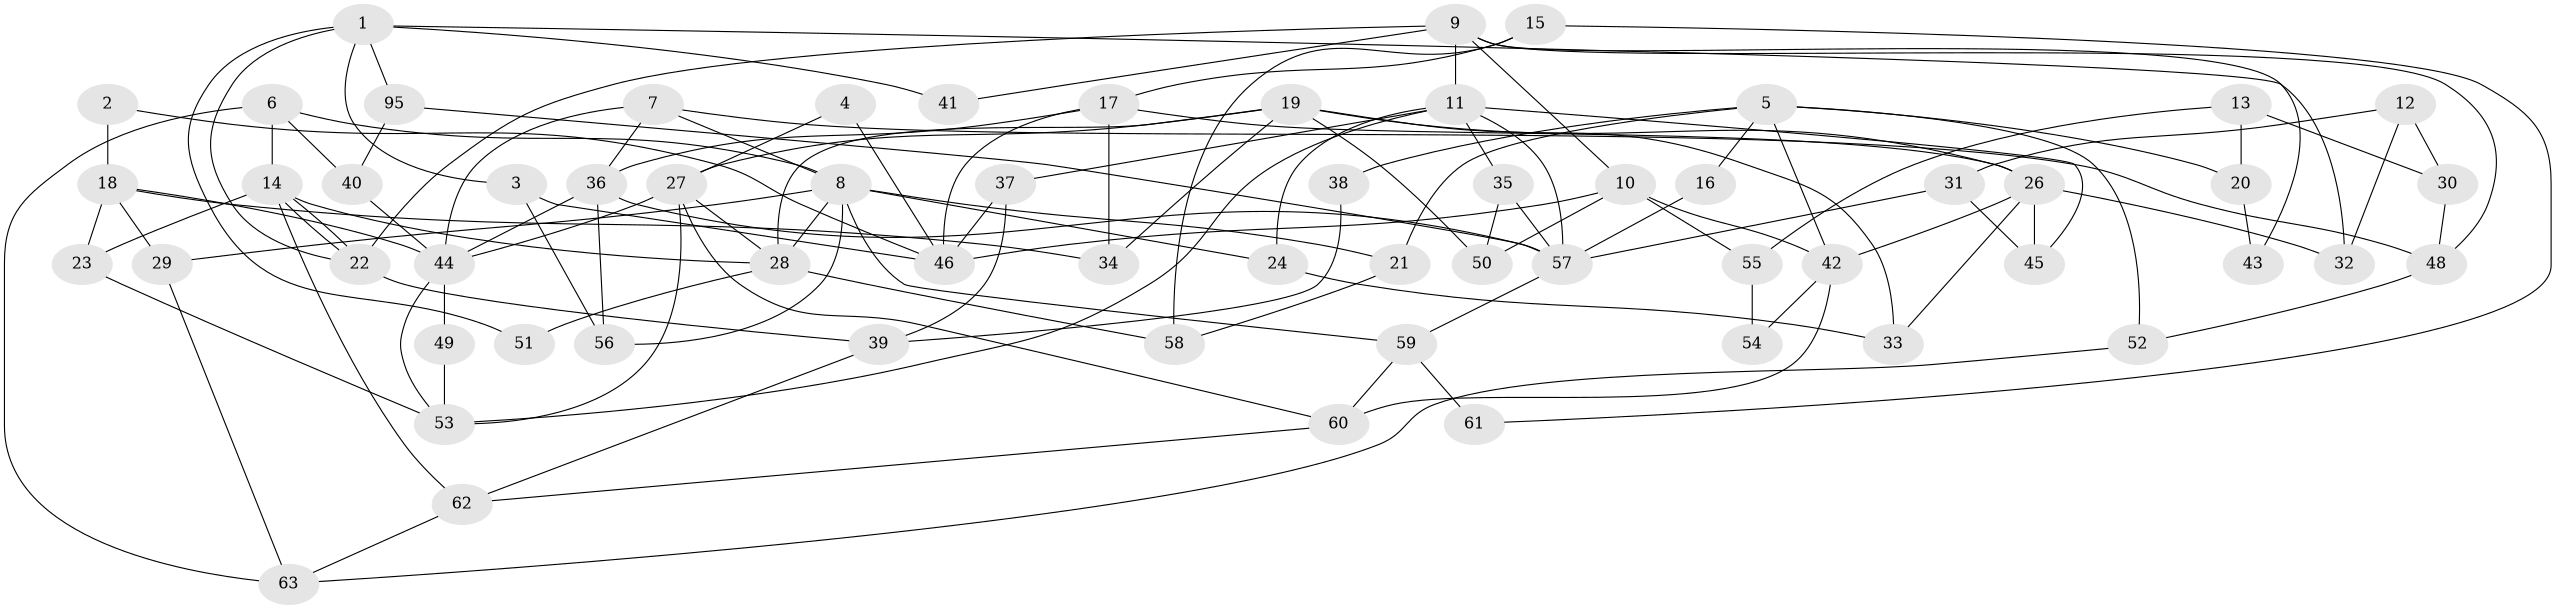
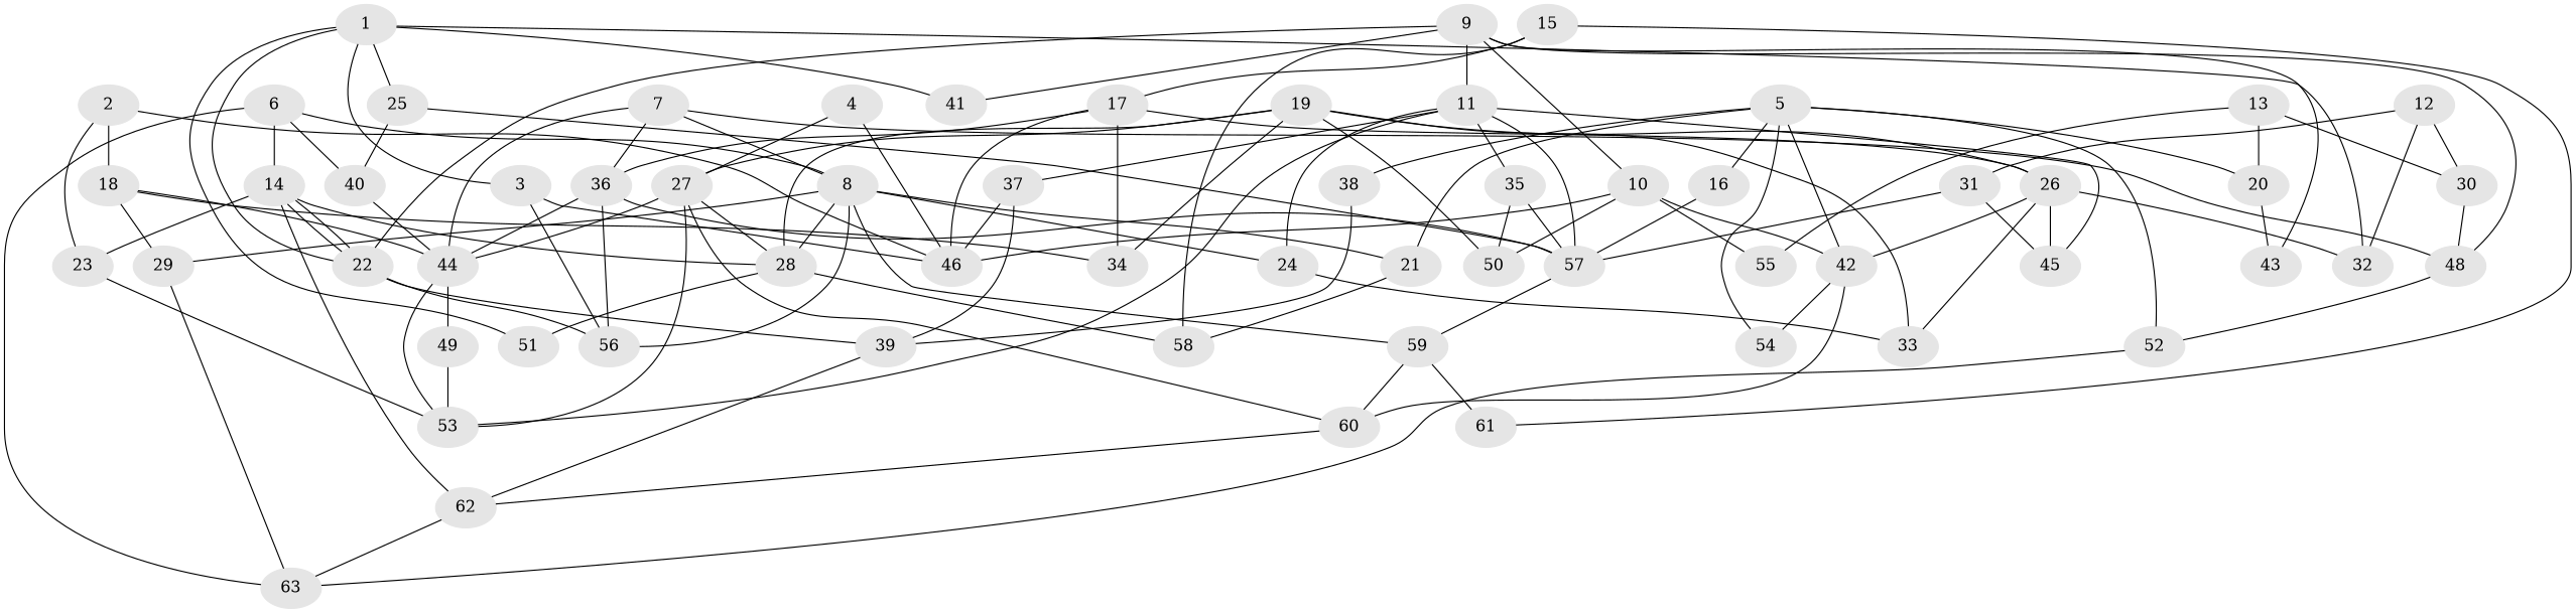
  graph {
    node [color=gray90 style=filled]
    1
    3
    22
-   25 [label=95]
+   25
    32
    41
    51
    46
    56
    39
    40
    57
    2
    18
    23
    44
    29
    34
    53
    4
    27
    28
    60
    5
    16
    20
    21
    38
    42
    52
    54
    43
    58
    63
    6
    8
    14
    24
    59
    62
    7
    36
    48
    49
    33
    61
    9
    10
    11
    50
    55
    35
    37
    45
    12
    30
    31
    13
    15
    17
    26
    19
    1 -- 3
    1 -- 22
    1 -- 25
    1 -- 32
    1 -- 41
    1 -- 51
    3 -- 46
    3 -- 56
+   22 -- 56
    22 -- 39
    25 -- 40
    25 -- 57
    39 -- 62
    40 -- 44
    57 -- 59
    2 -- 46
    2 -- 18
-   18 -- 23
+   2 -- 23
    18 -- 44
    18 -- 29
    18 -- 34
    23 -- 53
    44 -- 53
    44 -- 49
    29 -- 63
    4 -- 46
    4 -- 27
    27 -- 44
    27 -- 53
    27 -- 28
    27 -- 60
    28 -- 51
    28 -- 58
    60 -- 62
    5 -- 16
    5 -- 20
    5 -- 21
    5 -- 38
    5 -- 42
    5 -- 52
-   55 -- 54
+   5 -- 54
    16 -- 57
    20 -- 43
    21 -- 58
    38 -- 39
    42 -- 60
    42 -- 54
    52 -- 63
    6 -- 40
    6 -- 63
    6 -- 8
    6 -- 14
    8 -- 56
    8 -- 29
    8 -- 28
    8 -- 21
    8 -- 24
    8 -- 59
    14 -- 22
    14 -- 22
    14 -- 23
    14 -- 28
    14 -- 62
    24 -- 33
    59 -- 60
    59 -- 61
    62 -- 63
    7 -- 44
    7 -- 8
    7 -- 36
    7 -- 48
    36 -- 56
    36 -- 57
    36 -- 44
    48 -- 52
    49 -- 53
    9 -- 22
    9 -- 41
    9 -- 43
    9 -- 48
    9 -- 10
    9 -- 11
    10 -- 46
    10 -- 42
    10 -- 50
    10 -- 55
    11 -- 57
    11 -- 53
    11 -- 24
    11 -- 35
    11 -- 37
    11 -- 45
    35 -- 57
    35 -- 50
    37 -- 46
    37 -- 39
    12 -- 32
    12 -- 30
    12 -- 31
    30 -- 48
    31 -- 57
    31 -- 45
    13 -- 20
    13 -- 55
    13 -- 30
    15 -- 58
    15 -- 61
    15 -- 17
    17 -- 46
    17 -- 34
    17 -- 36
    17 -- 26
    26 -- 32
    26 -- 42
    26 -- 33
    26 -- 45
    19 -- 34
    19 -- 27
    19 -- 28
    19 -- 33
    19 -- 50
    19 -- 26
  }
